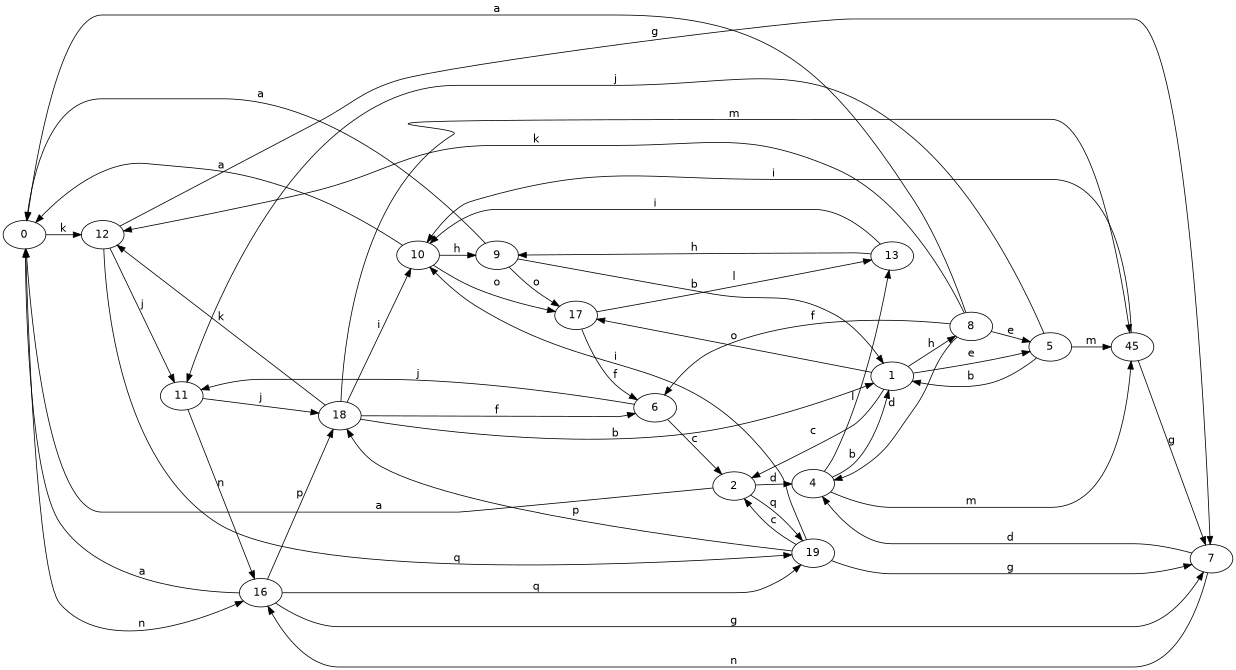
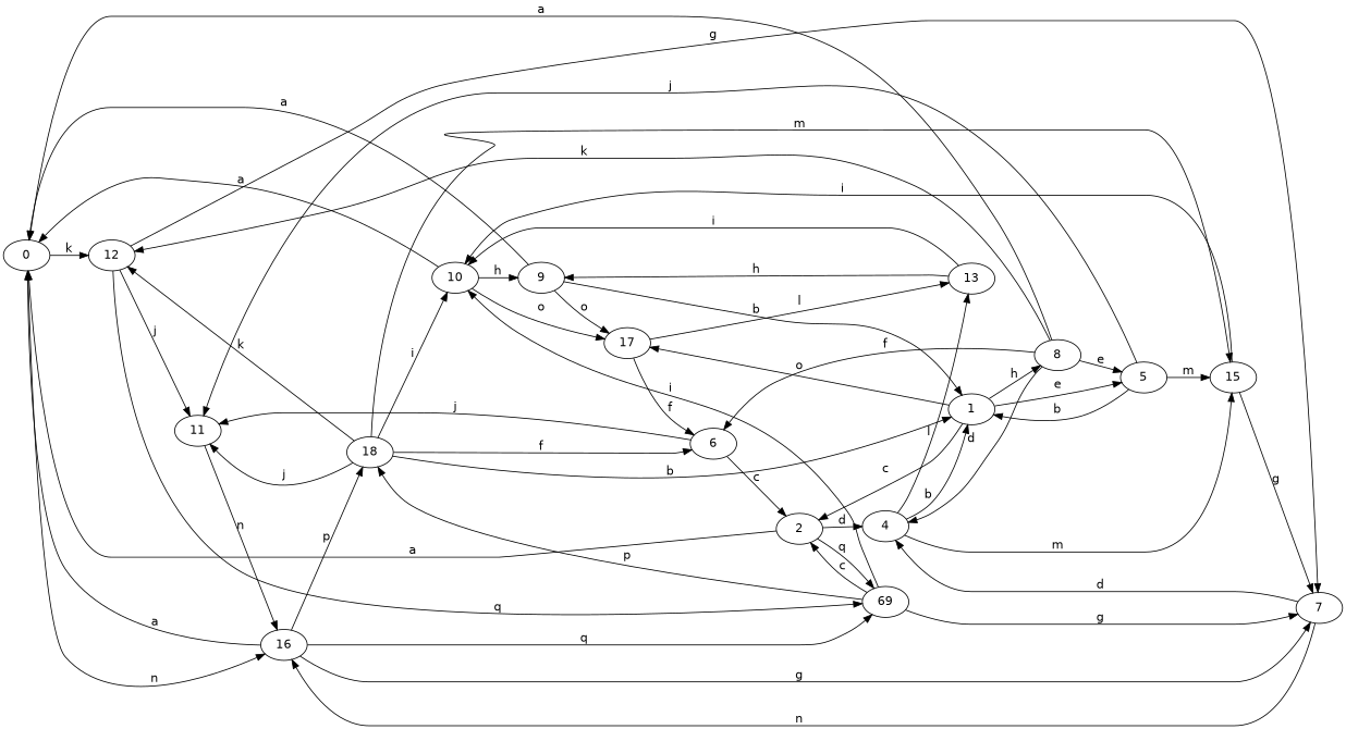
  strict digraph {
    fontname="DejaVu Sans"
    rankdir=LR
    node [fontname="DejaVu Sans"]
    edge [fontname="DejaVu Sans"]
    0
    12
    16
    11
-   19
+   19 [label=69]
    7
    18
    1
-   15 [label=45]
+   15
    6
    10
    2
    5
    8
    17
    4
    13
    9
    0 -> 12 [label=k]
    0 -> 16 [label=n]
    12 -> 11 [label=j]
    12 -> 19 [label=q]
    12 -> 7 [label=g]
    16 -> 0 [label=a]
    16 -> 19 [label=q]
    16 -> 7 [label=g]
    16 -> 18 [label=p]
    11 -> 16 [label=n]
    19 -> 7 [label=g]
    19 -> 18 [label=p]
    19 -> 10 [label=i]
    19 -> 2 [label=c]
    7 -> 16 [label=n]
    7 -> 4 [label=d]
    18 -> 12 [label=k]
-   11 -> 18 [label=j]
+   18 -> 11 [label=j]
    18 -> 1 [label=b]
    18 -> 15 [label=m]
    18 -> 6 [label=f]
    18 -> 10 [label=i]
    1 -> 2 [label=c]
    1 -> 5 [label=e]
    1 -> 8 [label=h]
    1 -> 17 [label=o]
    15 -> 7 [label=g]
    15 -> 10 [label=i]
    6 -> 11 [label=j]
    6 -> 2 [label=c]
    10 -> 0 [label=a]
    10 -> 17 [label=o]
    10 -> 9 [label=h]
    2 -> 0 [label=a]
    2 -> 19 [label=q]
    2 -> 4 [label=d]
    5 -> 11 [label=j]
    5 -> 1 [label=b]
    5 -> 15 [label=m]
    8 -> 0 [label=a]
    8 -> 12 [label=k]
    8 -> 6 [label=f]
    8 -> 5 [label=e]
    8 -> 4 [label=d]
    17 -> 6 [label=f]
    17 -> 13 [label=l]
    4 -> 1 [label=b]
    4 -> 15 [label=m]
    4 -> 13 [label=l]
    13 -> 10 [label=i]
    13 -> 9 [label=h]
    9 -> 0 [label=a]
    9 -> 1 [label=b]
    9 -> 17 [label=o]
  }
